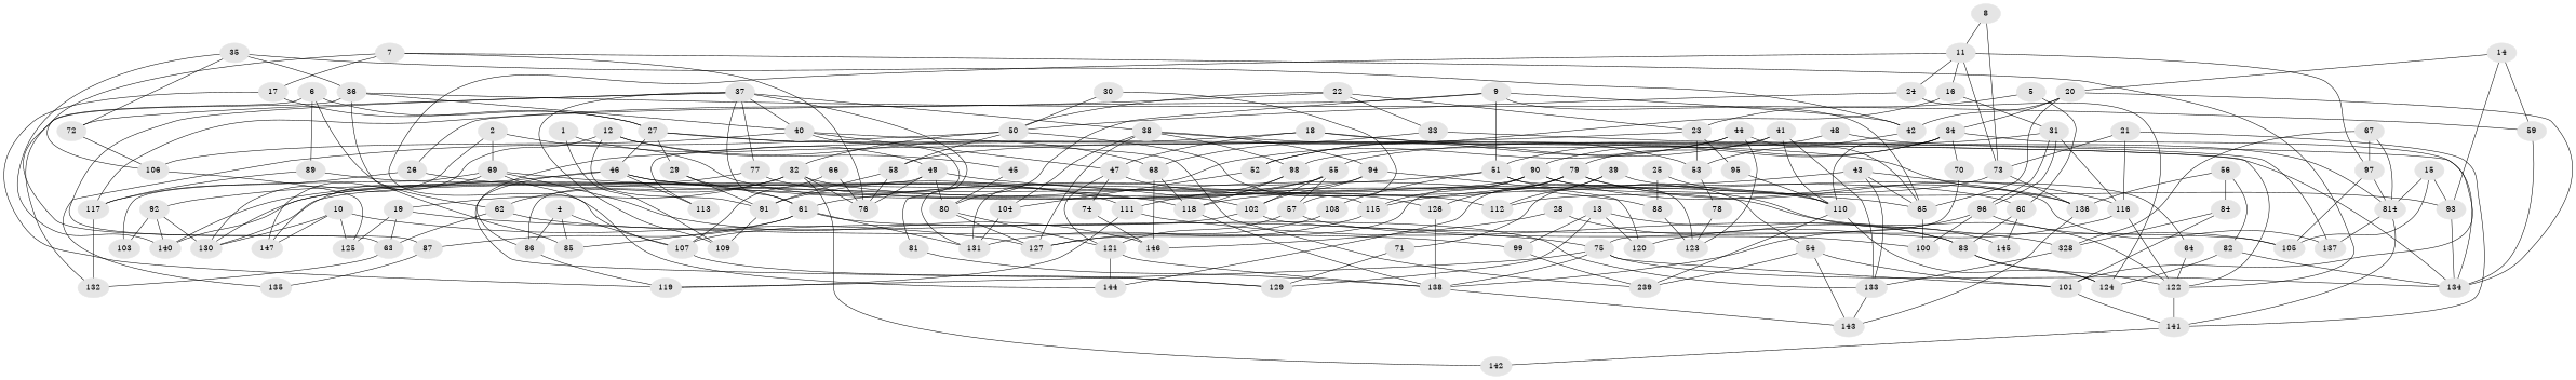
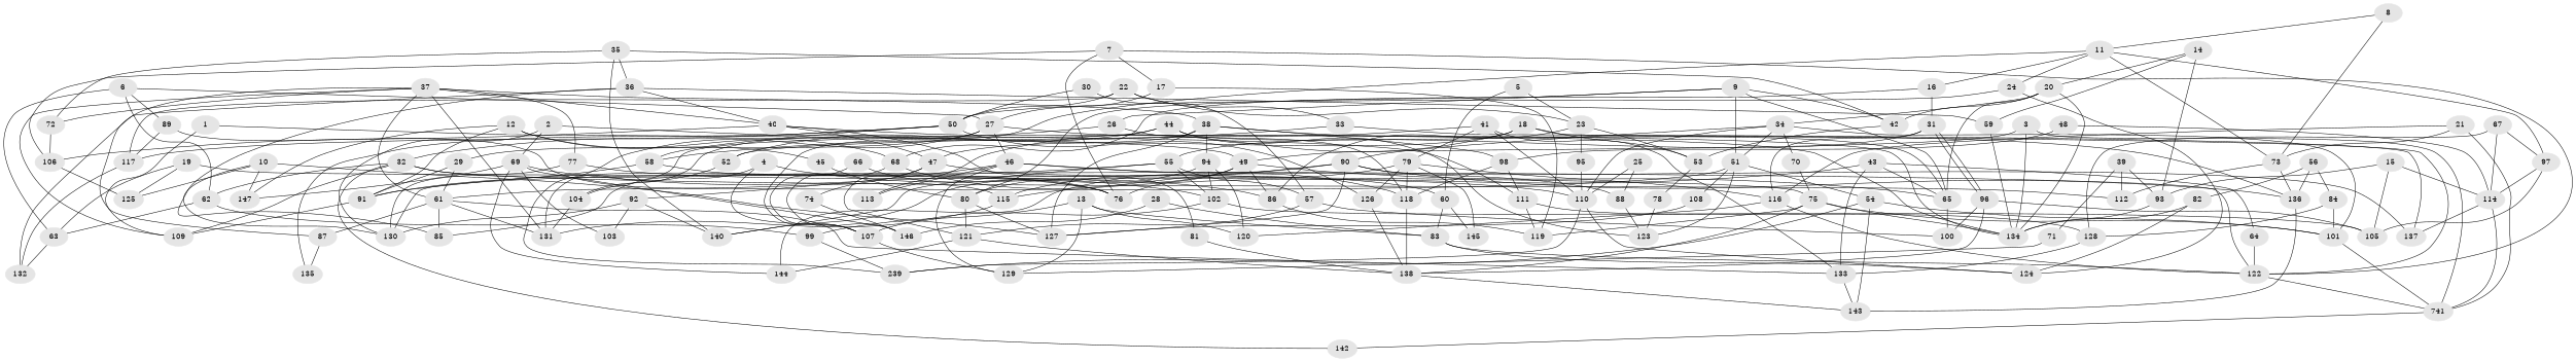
  graph {
    node [color=gray90 style=filled]
    1
    49
    109
    86
    76
    65
    80
    2
    69
    111
    130
    147
    146
    102
    103
    144
    119
-   128 [label=328]
+   128
+   3
    134
-   141
+   141 [label=741]
    142
    4
    85
    107
    129
    5
    23
    60
    53
    95
    83
    145
    6
    27
    62
    63
    89
    29
    46
    n41 [label=239]
    99
    132
    117
    115
    7
    17
    106
    122
    125
    8
    11
    73
    16
    24
    97
    112
    136
    9
    42
    51
    26
    61
    123
    54
    108
    100
    127
    121
    10
    68
    31
    50
    124
    105
-   114 [label=814]
+   114
    12
    45
    91
    118
    13
    120
    14
    20
    59
    93
    34
    15
    137
    116
    55
    96
    18
    47
    113
    74
    78
    19
    75
    101
    138
    110
    70
    90
    21
    22
    33
    58
    32
    126
    135
    25
    88
    92
    28
    87
    131
    133
    30
    57
    140
    35
    36
    72
    40
    81
    37
    38
    77
    94
    98
    104
    143
    39
    71
    41
    52
    79
    43
    64
    44
    48
    56
    82
    84
    66
    67
    1 -- 49
    1 -- 109
    49 -- 86
    49 -- 76
    49 -- 65
    49 -- 80
    86 -- 119
    65 -- 100
    80 -- 127
    80 -- 121
    2 -- 69
    2 -- 111
    2 -- 130
    69 -- 147
    69 -- 146
    69 -- 102
    69 -- 103
    69 -- 144
    111 -- 119
    111 -- 128
    102 -- 107
    102 -- 105
    128 -- 133
+   3 -- 49
+   3 -- 134
+   3 -- 141
    141 -- 142
    4 -- 86
    4 -- 85
    4 -- 107
    107 -- 129
    5 -- 23
    5 -- 60
    23 -- 86
    23 -- 53
    23 -- 95
    60 -- 83
    60 -- 145
    53 -- 78
    95 -- 110
    83 -- 122
    83 -- 124
    6 -- 27
    6 -- 62
    6 -- 63
    6 -- 89
    27 -- 134
    27 -- 29
    27 -- 46
    27 -- n41
    62 -- 63
    62 -- 99
    63 -- 132
    89 -- 117
    89 -- 115
    29 -- 61
    29 -- 91
    46 -- 129
    46 -- 122
    46 -- 113
    46 -- 88
    46 -- 92
    99 -- n41
    117 -- 132
    115 -- 131
    7 -- 76
    7 -- 17
    7 -- 106
    7 -- 122
    17 -- 119
    17 -- 27
    106 -- 125
    122 -- 141
    8 -- 11
    8 -- 73
    11 -- 107
    11 -- 73
    11 -- 16
    11 -- 24
    11 -- 97
    73 -- 112
    73 -- 136
    16 -- 68
    16 -- 31
    24 -- 50
    24 -- 124
    97 -- 105
    97 -- 114
    136 -- 143
    9 -- 65
    9 -- 80
    9 -- 42
    9 -- 51
    9 -- 26
    42 -- 53
    51 -- 61
    51 -- 123
    51 -- 54
    51 -- 108
    26 -- 117
    26 -- 118
    61 -- 85
    61 -- 87
    61 -- 131
    61 -- 133
    54 -- n41
    54 -- 101
    54 -- 143
    108 -- 127
    121 -- 144
    121 -- 138
    10 -- 130
    10 -- 147
    10 -- 125
    10 -- 127
    68 -- 146
    68 -- 118
    31 -- 116
    31 -- 55
    31 -- 96
    31 -- 96
    50 -- 58
    50 -- 32
    50 -- 126
    50 -- 135
    114 -- 141
    114 -- 137
    12 -- 147
    12 -- 68
    12 -- 45
    12 -- 91
    45 -- 80
    91 -- 109
    118 -- 138
    13 -- 129
    13 -- 83
    13 -- 99
    13 -- 120
    14 -- 20
    14 -- 59
    14 -- 93
    20 -- 65
    20 -- 134
    20 -- 42
    20 -- 34
    59 -- 134
    93 -- 134
    34 -- 51
    34 -- 101
    34 -- 110
    34 -- 70
    34 -- 90
    15 -- 105
    15 -- 114
    15 -- 93
    116 -- 122
    116 -- 120
    55 -- 102
    55 -- 91
    55 -- 57
    55 -- 140
    96 -- 100
    96 -- 105
    96 -- 138
    18 -- 53
    18 -- 122
    18 -- 47
    18 -- 113
    47 -- 60
    47 -- 121
    47 -- 74
    74 -- 146
    78 -- 123
    19 -- 63
    19 -- 125
    19 -- 75
    75 -- 119
    75 -- 134
    75 -- 101
    75 -- 138
    101 -- 141
    138 -- 143
    110 -- n41
    110 -- 124
    70 -- 75
    90 -- 130
    90 -- 115
    90 -- 136
    90 -- 127
    90 -- 137
    21 -- 141
    21 -- 73
    21 -- 116
    22 -- 23
    22 -- 117
    22 -- 50
    22 -- 33
    33 -- 137
    33 -- 58
    58 -- 76
    58 -- 91
-   32 -- 19
+   32 -- 109
    32 -- 76
    32 -- 142
    32 -- 62
    32 -- 112
    126 -- 138
    25 -- 110
    25 -- 88
    88 -- 123
    92 -- 130
    92 -- 103
    92 -- 140
    28 -- 146
    28 -- 83
    87 -- 135
    133 -- 143
    30 -- 50
    30 -- 57
    57 -- 100
    57 -- 121
    35 -- 42
    35 -- 140
    35 -- 36
    35 -- 72
    36 -- 85
    36 -- 132
    36 -- 59
    36 -- 40
    72 -- 106
    40 -- 134
    40 -- 106
    40 -- 47
    40 -- 81
    81 -- 138
    37 -- 109
    37 -- 61
    37 -- 87
    37 -- 131
    37 -- 72
    37 -- 40
    37 -- 38
    37 -- 77
    38 -- 136
    38 -- 127
    38 -- 94
    38 -- 98
    38 -- 104
    77 -- 130
    77 -- 110
    94 -- 102
    94 -- 120
    94 -- 140
    98 -- 111
    98 -- 118
    104 -- 131
    39 -- 112
    39 -- 93
    39 -- 71
    71 -- 129
    41 -- 110
    41 -- 133
    41 -- 52
    41 -- 79
    52 -- 104
    79 -- 144
    79 -- 145
    79 -- 118
    79 -- 116
    79 -- 126
    43 -- 65
    43 -- 115
    43 -- 133
    43 -- 64
    64 -- 122
    44 -- 65
    44 -- 123
    44 -- 131
    44 -- 52
    48 -- 114
    48 -- 98
    56 -- 136
    56 -- 82
    56 -- 84
    82 -- 134
    82 -- 124
    84 -- 128
    84 -- 101
    66 -- 76
    66 -- 107
    67 -- 128
    67 -- 97
    67 -- 114
  }
